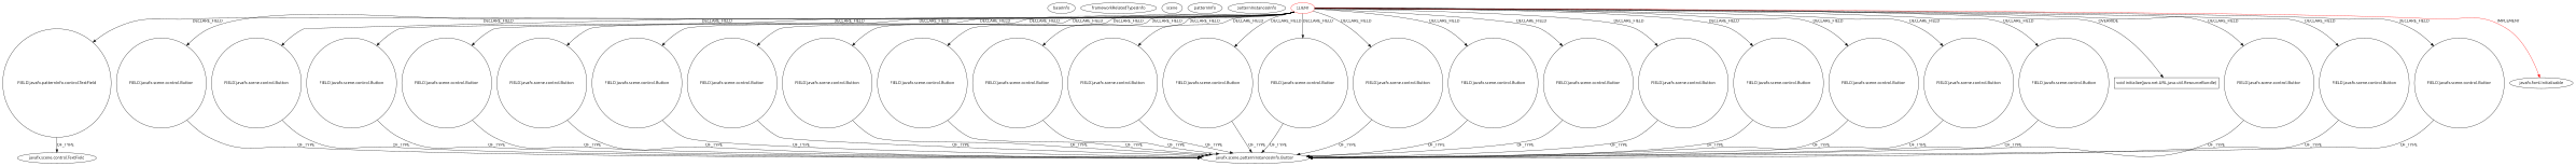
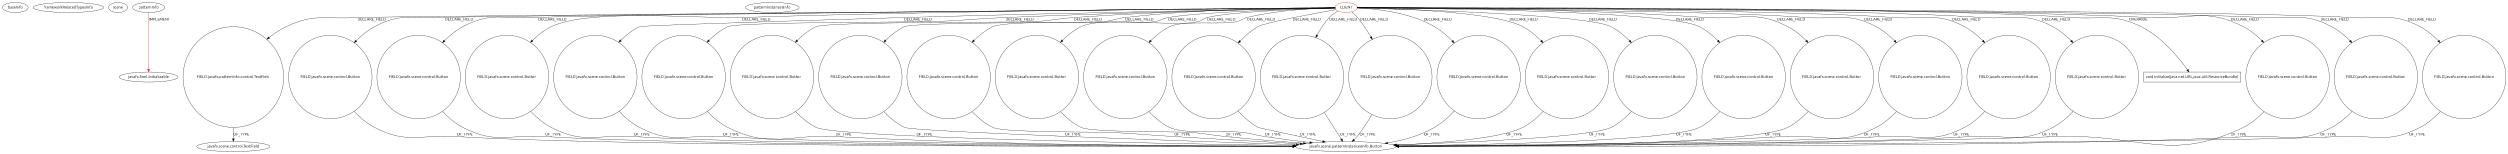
  digraph {
    fontname=Ubuntu
    node [fontname=Ubuntu isFrameworkType=false shape=circle vertexType=FIELD_DECLARATION]
    edge [fontname=Ubuntu]
    baseInfo [category=pattern graphId=85 isAnonymous=false possibleRelation=false isFrameworkType="" shape="" vertexType=""]
    frameworkRelatedTypesInfo [0="javafx.fxml.Initializable" isFrameworkType="" shape="" vertexType=""]
    n3 [label=scene isFrameworkType="" shape="" vertexType=""]
    patternInfo [frequency=2.0 patternRootClient=0 isFrameworkType="" shape="" vertexType=""]
    patternInstancesInfo [0="weltensturm-milca~/weltensturm-milca/milca-master/src/milca/GUI.java~GUI~4747" 1="Dahwar-Calculator~/Dahwar-Calculator/Calculator-master/src/fr/alsace/lacroix/calculator/SampleController.java~SampleController~308" isFrameworkType="" shape="" vertexType=""]
    n6 [label="FIELD:javafx.patternInfo.control.TextField"]
    n7 [label="javafx.scene.control.TextField" vertexType=FRAMEWORK_CLASS_TYPE shape=""]
    n8 [color=red label=CLIENT vertexType=ROOT_CLIENT_CLASS_DECLARATION shape=""]
    n9 [label="FIELD:javafx.scene.control.Button"]
    n10 [label="FIELD:javafx.scene.control.Button"]
    n11 [label="FIELD:javafx.scene.control.Button"]
    n12 [label="FIELD:javafx.scene.control.Button"]
    n13 [label="FIELD:javafx.scene.control.Button"]
    n14 [label="FIELD:javafx.scene.control.Button"]
    n15 [label="FIELD:javafx.scene.control.Button"]
    n16 [label="FIELD:javafx.scene.control.Button"]
    n17 [label="FIELD:javafx.scene.control.Button"]
    n18 [label="FIELD:javafx.scene.control.Button"]
    n19 [label="FIELD:javafx.scene.control.Button"]
    n20 [label="FIELD:javafx.scene.control.Button"]
    n21 [label="FIELD:javafx.scene.control.Button"]
    n22 [label="FIELD:javafx.scene.control.Button"]
    n23 [label="FIELD:javafx.scene.control.Button"]
    n24 [label="FIELD:javafx.scene.control.Button"]
    n25 [label="FIELD:javafx.scene.control.Button"]
    n26 [label="FIELD:javafx.scene.control.Button"]
    n27 [label="FIELD:javafx.scene.control.Button"]
    n28 [label="FIELD:javafx.scene.control.Button"]
    n29 [label="FIELD:javafx.scene.control.Button"]
    n30 [label="void initialize(java.net.URL,java.util.ResourceBundle)" shape=box vertexType=OVERRIDING_METHOD_DECLARATION]
    n31 [label="FIELD:javafx.scene.control.Button"]
    n32 [label="FIELD:javafx.scene.control.Button"]
    n33 [label="FIELD:javafx.scene.control.Button"]
    n34 [label="javafx.fxml.Initializable" vertexType=FRAMEWORK_INTERFACE_TYPE shape=""]
    n35 [label="javafx.scene.patternInstancesInfo.Button" vertexType=FRAMEWORK_CLASS_TYPE shape=""]
    n6 -> n7 [label=OF_TYPE]
    n8 -> n6 [label=DECLARE_FIELD]
    n8 -> n9 [label=DECLARE_FIELD]
    n8 -> n10 [label=DECLARE_FIELD]
    n8 -> n11 [label=DECLARE_FIELD]
    n8 -> n12 [label=DECLARE_FIELD]
    n8 -> n13 [label=DECLARE_FIELD]
    n8 -> n14 [label=DECLARE_FIELD]
    n8 -> n15 [label=DECLARE_FIELD]
    n8 -> n16 [label=DECLARE_FIELD]
    n8 -> n17 [label=DECLARE_FIELD]
    n8 -> n18 [label=DECLARE_FIELD]
    n8 -> n19 [label=DECLARE_FIELD]
    n8 -> n20 [label=DECLARE_FIELD]
    n8 -> n21 [label=DECLARE_FIELD]
    n8 -> n22 [label=DECLARE_FIELD]
    n8 -> n23 [label=DECLARE_FIELD]
    n8 -> n24 [label=DECLARE_FIELD]
    n8 -> n25 [label=DECLARE_FIELD]
    n8 -> n26 [label=DECLARE_FIELD]
    n8 -> n27 [label=DECLARE_FIELD]
    n8 -> n28 [label=DECLARE_FIELD]
    n8 -> n29 [label=DECLARE_FIELD]
    n8 -> n30 [label=OVERRIDE]
    n8 -> n31 [label=DECLARE_FIELD]
    n8 -> n32 [label=DECLARE_FIELD]
    n8 -> n33 [label=DECLARE_FIELD]
-   n8 -> n34 [color=red label=IMPLEMENT]
+   patternInfo -> n34 [color=red label=IMPLEMENT]
    n9 -> n35 [label=OF_TYPE]
    n10 -> n35 [label=OF_TYPE]
    n11 -> n35 [label=OF_TYPE]
    n12 -> n35 [label=OF_TYPE]
    n13 -> n35 [label=OF_TYPE]
    n14 -> n35 [label=OF_TYPE]
    n15 -> n35 [label=OF_TYPE]
    n16 -> n35 [label=OF_TYPE]
    n17 -> n35 [label=OF_TYPE]
    n18 -> n35 [label=OF_TYPE]
    n19 -> n35 [label=OF_TYPE]
    n20 -> n35 [label=OF_TYPE]
    n21 -> n35 [label=OF_TYPE]
    n22 -> n35 [label=OF_TYPE]
    n23 -> n35 [label=OF_TYPE]
    n24 -> n35 [label=OF_TYPE]
    n25 -> n35 [label=OF_TYPE]
    n26 -> n35 [label=OF_TYPE]
    n27 -> n35 [label=OF_TYPE]
    n28 -> n35 [label=OF_TYPE]
    n29 -> n35 [label=OF_TYPE]
    n31 -> n35 [label=OF_TYPE]
    n32 -> n35 [label=OF_TYPE]
    n33 -> n35 [label=OF_TYPE]
  }
